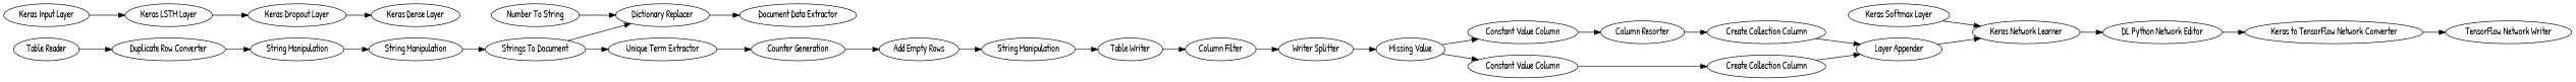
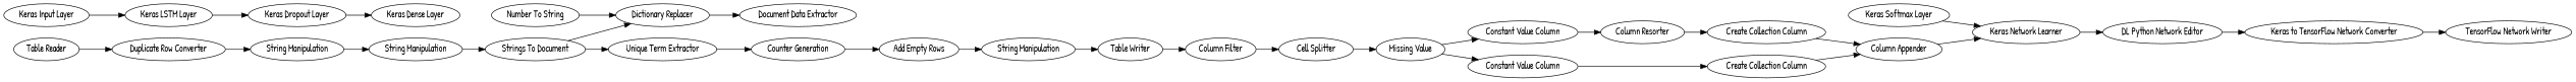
  digraph {
    fontname="Patrick Hand"
    rankdir=LR
    node [fontname="Patrick Hand"]
    edge [fontname="Patrick Hand"]
-   n1 [label="Layer Appender"]
+   n1 [label="Column Appender"]
    n2 [label="Keras Network Learner"]
    n3 [label="DL Python Network Editor"]
    n4 [label="Constant Value Column"]
    n5 [label="Column Resorter"]
    n6 [label="Create Collection Column"]
    n7 [label="Table Reader"]
    n8 [label="Duplicate Row Converter"]
    n9 [label="String Manipulation"]
    n10 [label="String Manipulation"]
    n11 [label="Table Writer"]
    n12 [label="Column Filter"]
    n13 [label="TensorFlow Network Writer"]
    n14 [label="Keras to TensorFlow Network Converter"]
    n15 [label="String Manipulation"]
    n16 [label="Unique Term Extractor"]
    n17 [label="Counter Generation"]
    n18 [label="Add Empty Rows"]
    n19 [label="Keras Dense Layer"]
    n20 [label="Keras Softmax Layer"]
    n21 [label="Keras LSTM Layer"]
    n22 [label="Keras Dropout Layer"]
    n23 [label="Strings To Document"]
    n24 [label="Dictionary Replacer"]
    n25 [label="Number To String"]
    n26 [label="Document Data Extractor"]
    n27 [label="Keras Input Layer"]
    n28 [label="Constant Value Column"]
    n29 [label="Create Collection Column"]
    n30 [label="Missing Value"]
-   n31 [label="Writer Splitter"]
+   n31 [label="Cell Splitter"]
    n1 -> n2
    n2 -> n3
    n3 -> n14
    n4 -> n5
    n5 -> n6
    n6 -> n1
    n7 -> n8
    n8 -> n9
    n9 -> n15
    n10 -> n11
    n11 -> n12
    n12 -> n31
    n14 -> n13
    n15 -> n23
    n16 -> n17
    n17 -> n18
    n18 -> n10
    n20 -> n2
    n21 -> n22
    n22 -> n19
    n23 -> n16
    n23 -> n24
    n24 -> n26
    n25 -> n24
    n27 -> n21
    n28 -> n29
    n29 -> n1
    n30 -> n4
    n30 -> n28
    n31 -> n30
  }
